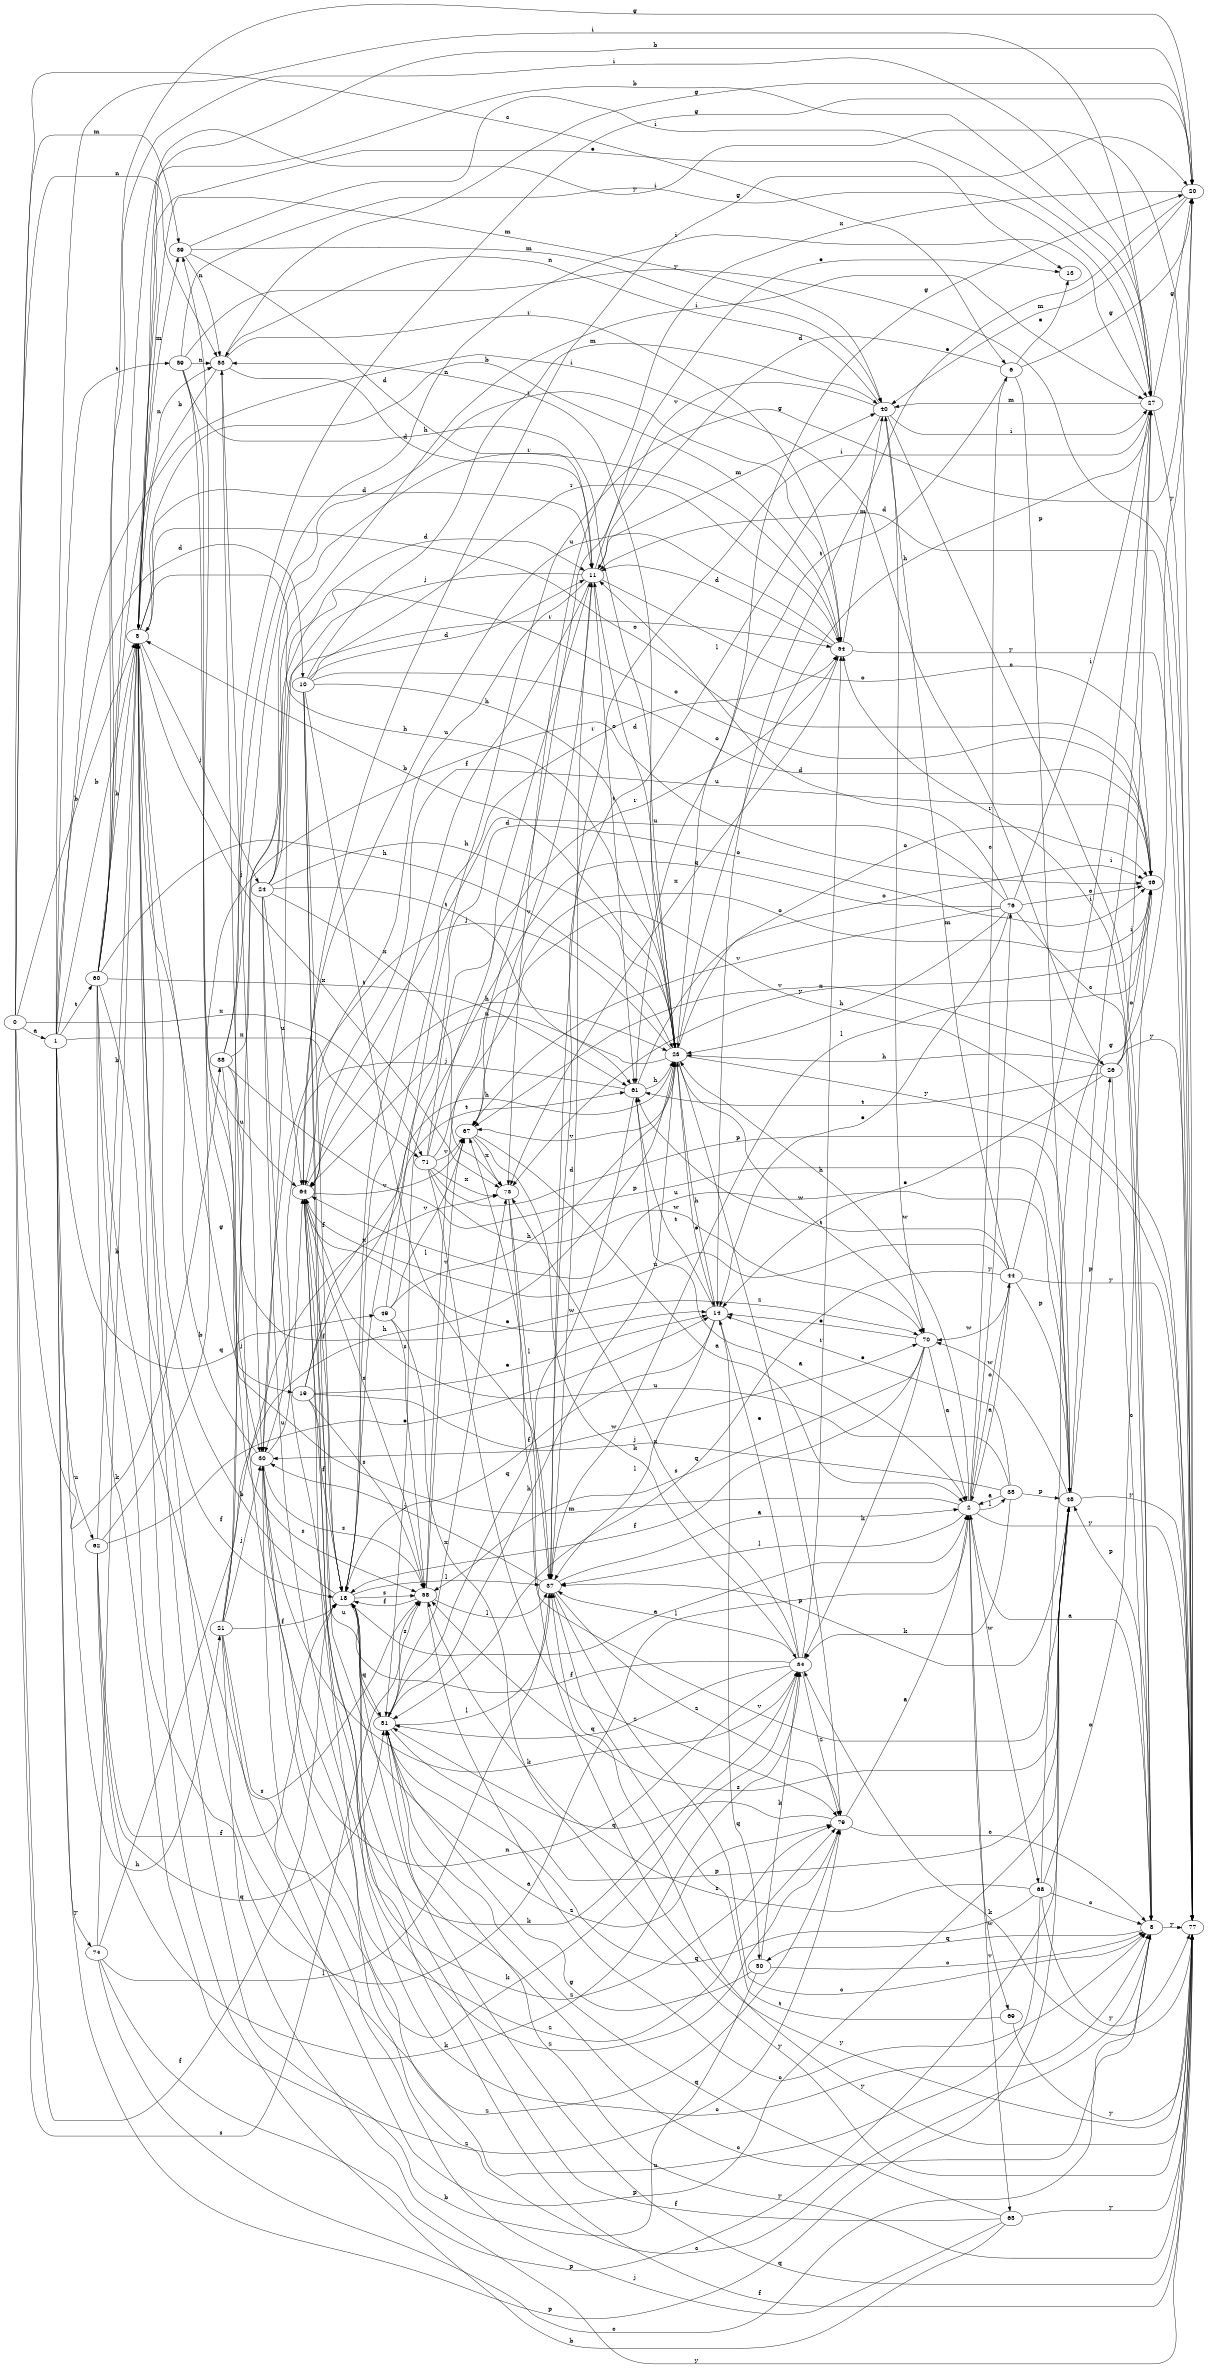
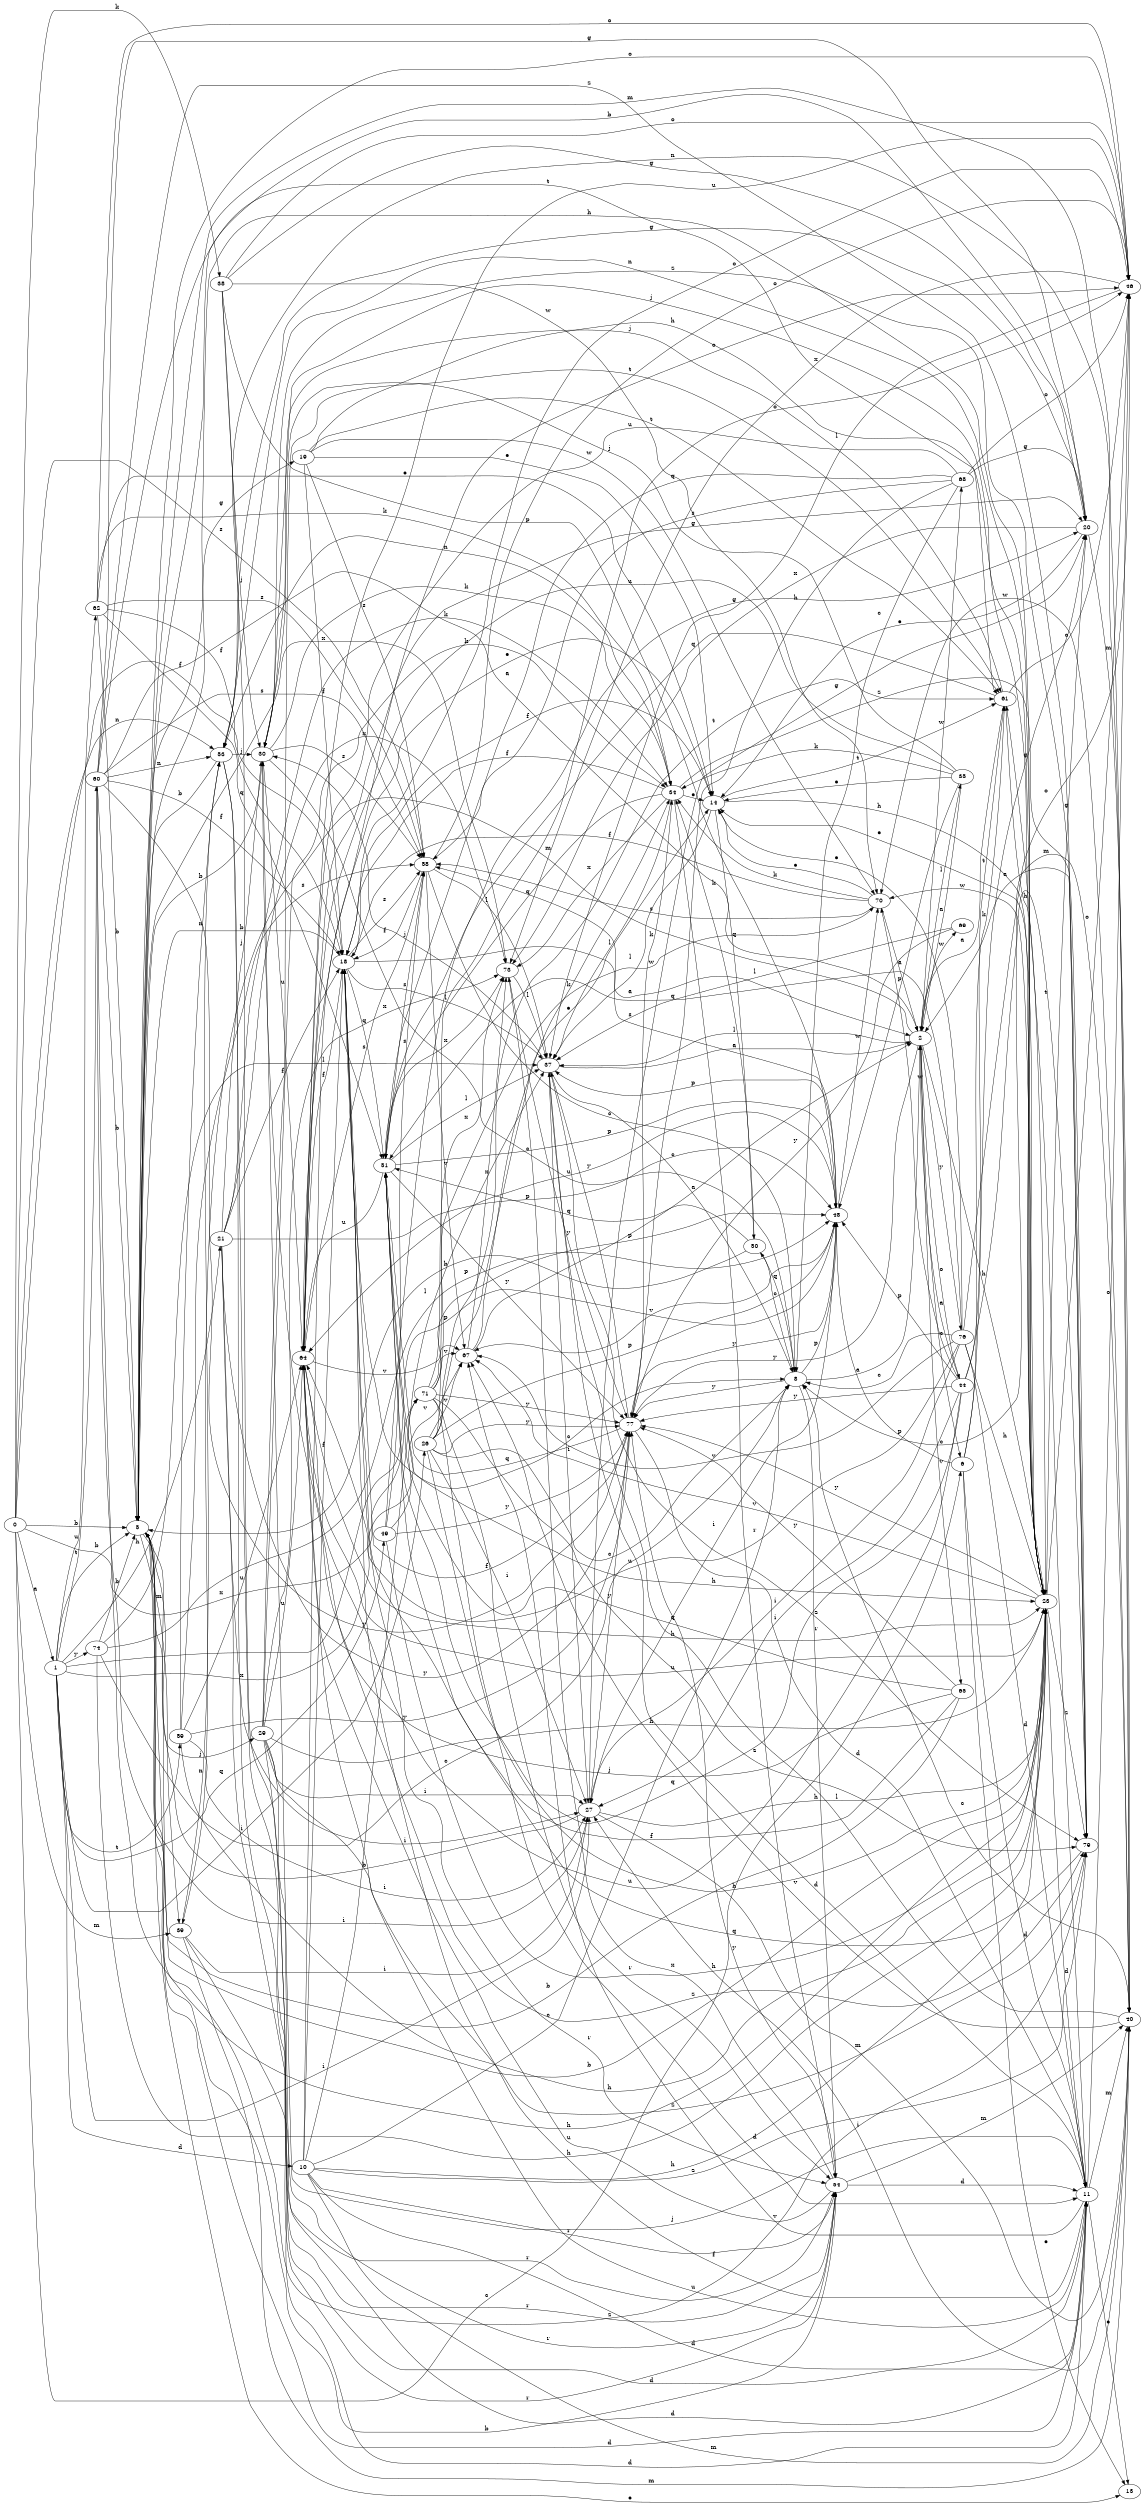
  strict digraph {
    rankdir=LR
    0
    1
    5
    6
    18
    n6 [label=38]
    39
    n8 [label=53]
    58
    71
    10
    21
    26
    27
    48
    49
    59
    60
    62
    74
    23
    11
    13
    19
-   29 [label=24]
+   29
    40
    46
    73
    79
    20
    61
    2
    37
    8
    54
    51
    30
    70
    67
    77
    34
    14
    64
    35
    44
    65
    68
    69
    76
    50
    0 -> 1 [label=a]
    0 -> 5 [label=b]
    0 -> 6 [label=c]
    0 -> 18 [label=f]
    0 -> n6 [label=k]
    0 -> 39 [label=m]
    0 -> n8 [label=n]
    0 -> 58 [label=s]
    0 -> 71 [label=x]
    1 -> 5 [label=b]
    1 -> 71 [label=x]
    1 -> 10 [label=d]
    1 -> 21 [label=h]
    1 -> 26 [label=i]
    1 -> 27 [label=i]
    1 -> 48 [label=p]
    1 -> 49 [label=q]
    1 -> 59 [label=t]
    1 -> 60 [label=t]
    1 -> 62 [label=u]
    1 -> 74 [label=y]
    5 -> 39 [label=m]
    5 -> 23 [label=h]
    5 -> 11 [label=d]
    5 -> 13 [label=e]
    5 -> 19 [label=g]
    5 -> 29 [label=j]
    5 -> 40 [label=m]
    5 -> 46 [label=o]
    5 -> 73 [label=x]
    5 -> 79 [label=z]
    6 -> 48 [label=p]
    6 -> 11 [label=d]
    6 -> 13 [label=e]
    6 -> 20 [label=g]
-   6 -> 61 [label=t]
+   6 -> 61 [label=k]
    18 -> 5 [label=b]
    18 -> 58 [label=s]
    18 -> 46 [label=o]
    18 -> 2 [label=a]
    18 -> 37 [label=l]
    18 -> 8 [label=c]
    18 -> 54 [label=r]
    18 -> 51 [label=q]
    n6 -> 48 [label=p]
    n6 -> 46 [label=o]
    n6 -> 20 [label=g]
    n6 -> 54 [label=r]
    n6 -> 30 [label=j]
    n6 -> 70 [label=w]
    39 -> n8 [label=n]
    39 -> 27 [label=i]
    39 -> 11 [label=d]
    39 -> 40 [label=m]
    n8 -> 5 [label=b]
    n8 -> 11 [label=d]
    n8 -> 20 [label=g]
    n8 -> 54 [label=r]
    n8 -> 30 [label=j]
    58 -> 18 [label=f]
    58 -> 46 [label=o]
    58 -> 37 [label=l]
    58 -> 8 [label=c]
    58 -> 67 [label=v]
    71 -> 48 [label=p]
    71 -> 11 [label=d]
    71 -> 73 [label=x]
    71 -> 79 [label=z]
    71 -> 54 [label=r]
    71 -> 70 [label=w]
    71 -> 67 [label=v]
    71 -> 77 [label=y]
    10 -> 18 [label=f]
    10 -> 23 [label=h]
    10 -> 11 [label=d]
    10 -> 40 [label=m]
    10 -> 46 [label=o]
    10 -> 79 [label=z]
    10 -> 37 [label=l]
    10 -> 8 [label=c]
    10 -> 54 [label=r]
    21 -> 18 [label=f]
    21 -> 27 [label=i]
    21 -> 48 [label=p]
    21 -> 73 [label=x]
    21 -> 54 [label=r]
    21 -> 30 [label=j]
    21 -> 77 [label=y]
    21 -> 34 [label=k]
    26 -> 27 [label=i]
-   48 -> 26 [label=p]
+   26 -> 48 [label=p]
    26 -> 23 [label=h]
    26 -> 46 [label=o]
    26 -> 61 [label=t]
    26 -> 8 [label=c]
    26 -> 67 [label=v]
    26 -> 77 [label=y]
    26 -> 14 [label=e]
    27 -> 5 [label=b]
    27 -> 23 [label=h]
    27 -> 40 [label=m]
    27 -> 20 [label=g]
    27 -> 77 [label=y]
    48 -> 58 [label=s]
    48 -> 27 [label=i]
    48 -> 37 [label=p]
    48 -> 70 [label=w]
    48 -> 67 [label=v]
    48 -> 77 [label=y]
    48 -> 64 [label=u]
    49 -> 58 [label=s]
    49 -> 23 [label=h]
    49 -> 20 [label=g]
    49 -> 67 [label=v]
    49 -> 77 [label=y]
    59 -> n8 [label=n]
    59 -> 58 [label=s]
    59 -> 27 [label=i]
    59 -> 23 [label=h]
    59 -> 77 [label=y]
    59 -> 64 [label=u]
    60 -> 5 [label=b]
    60 -> 18 [label=f]
    60 -> n8 [label=n]
    60 -> 58 [label=s]
    60 -> 27 [label=i]
    60 -> 23 [label=h]
    60 -> 79 [label=z]
    60 -> 20 [label=g]
    60 -> 61 [label=t]
    60 -> 2 [label=a]
    60 -> 77 [label=y]
    62 -> 5 [label=b]
    62 -> 18 [label=f]
+   62 -> 58 [label=s]
    62 -> 46 [label=o]
    62 -> 51 [label=q]
    62 -> 34 [label=k]
    62 -> 14 [label=e]
    74 -> 5 [label=b]
    74 -> 48 [label=p]
    74 -> 23 [label=h]
    74 -> 37 [label=l]
    74 -> 8 [label=c]
    23 -> 5 [label=b]
    23 -> n8 [label=n]
    23 -> 11 [label=d]
    23 -> 46 [label=o]
    23 -> 79 [label=z]
    23 -> 20 [label=g]
    23 -> 30 [label=j]
    23 -> 70 [label=w]
    23 -> 67 [label=v]
    23 -> 77 [label=y]
    23 -> 14 [label=e]
    23 -> 64 [label=u]
    11 -> 18 [label=f]
    11 -> 13 [label=e]
    11 -> 40 [label=m]
    11 -> 46 [label=o]
    11 -> 61 [label=t]
    11 -> 30 [label=j]
    11 -> 67 [label=v]
    11 -> 64 [label=u]
    19 -> 18 [label=f]
    19 -> 58 [label=s]
    19 -> 23 [label=h]
    19 -> 61 [label=t]
    19 -> 70 [label=w]
    19 -> 14 [label=e]
    29 -> 27 [label=i]
    29 -> 23 [label=h]
    29 -> 11 [label=d]
    29 -> 73 [label=x]
    29 -> 79 [label=z]
    29 -> 61 [label=t]
    29 -> 54 [label=r]
    29 -> 34 [label=k]
    29 -> 64 [label=u]
    40 -> n8 [label=n]
    40 -> 27 [label=i]
    40 -> 37 [label=l]
    40 -> 8 [label=c]
    40 -> 70 [label=w]
    40 -> 67 [label=v]
    46 -> 73 [label=x]
    46 -> 37 [label=l]
    46 -> 64 [label=u]
    73 -> 37 [label=l]
    73 -> 77 [label=y]
    79 -> 2 [label=a]
    79 -> 8 [label=c]
    79 -> 51 [label=q]
    20 -> 5 [label=b]
    20 -> 40 [label=m]
    20 -> 73 [label=x]
    20 -> 14 [label=e]
    61 -> 23 [label=h]
    61 -> 46 [label=o]
    61 -> 2 [label=a]
    61 -> 51 [label=q]
    61 -> 30 [label=j]
    2 -> 6 [label=c]
    2 -> 39 [label=m]
    2 -> 23 [label=h]
    2 -> 37 [label=l]
    2 -> 77 [label=y]
    2 -> 35 [label=l]
    2 -> 44 [label=o]
    2 -> 65 [label=v]
    2 -> 68 [label=w]
    2 -> 69 [label=w]
    2 -> 76 [label=y]
-   27 -> 37 [label=i]
+   37 -> 27 [label=i]
    37 -> 11 [label=d]
    37 -> 79 [label=z]
    37 -> 2 [label=a]
    37 -> 8 [label=c]
    37 -> 30 [label=j]
    8 -> 48 [label=p]
    8 -> 2 [label=a]
    8 -> 54 [label=r]
    8 -> 77 [label=y]
    8 -> 50 [label=q]
    54 -> 5 [label=b]
    54 -> 11 [label=d]
    54 -> 40 [label=m]
    54 -> 73 [label=x]
    54 -> 77 [label=y]
    54 -> 64 [label=u]
    51 -> 58 [label=s]
    51 -> 48 [label=p]
    51 -> 23 [label=h]
    51 -> 73 [label=x]
    51 -> 37 [label=l]
    51 -> 77 [label=y]
    51 -> 64 [label=u]
    30 -> 5 [label=b]
    30 -> 58 [label=s]
    30 -> 79 [label=z]
    30 -> 8 [label=c]
    30 -> 34 [label=k]
    30 -> 64 [label=u]
    70 -> 18 [label=f]
    70 -> 58 [label=s]
    70 -> 2 [label=a]
    70 -> 34 [label=k]
    70 -> 14 [label=e]
    67 -> 73 [label=x]
    67 -> 2 [label=a]
    67 -> 34 [label=k]
    77 -> 18 [label=f]
    77 -> 11 [label=d]
    77 -> 37 [label=y]
    77 -> 51 [label=q]
    77 -> 34 [label=k]
    34 -> 18 [label=f]
    34 -> n8 [label=n]
    34 -> 73 [label=x]
    34 -> 79 [label=z]
    34 -> 37 [label=l]
    34 -> 54 [label=r]
    34 -> 51 [label=q]
    34 -> 14 [label=e]
    14 -> 18 [label=f]
    14 -> 23 [label=h]
    14 -> 61 [label=t]
    14 -> 37 [label=l]
    14 -> 50 [label=q]
    64 -> 18 [label=f]
    64 -> 58 [label=s]
    64 -> 23 [label=h]
    64 -> 79 [label=z]
    64 -> 20 [label=g]
    64 -> 67 [label=v]
    64 -> 14 [label=e]
    35 -> 48 [label=p]
    35 -> 2 [label=a]
    35 -> 30 [label=j]
    35 -> 34 [label=k]
    35 -> 14 [label=e]
    35 -> 64 [label=u]
    44 -> 27 [label=i]
    44 -> 48 [label=p]
    44 -> 40 [label=m]
    44 -> 61 [label=t]
    44 -> 2 [label=a]
    44 -> 51 [label=q]
    44 -> 70 [label=w]
    44 -> 77 [label=y]
    44 -> 64 [label=u]
    65 -> 5 [label=b]
    65 -> 18 [label=f]
    65 -> 51 [label=q]
    65 -> 30 [label=j]
    65 -> 77 [label=y]
    68 -> 58 [label=s]
    68 -> 46 [label=o]
    68 -> 20 [label=g]
    68 -> 8 [label=c]
    68 -> 51 [label=q]
-   68 -> 77 [label=y]
+   68 -> 77 [label=h]
    68 -> 64 [label=u]
-   69 -> 37 [label=t]
+   69 -> 37 [label=l]
    69 -> 77 [label=y]
    76 -> 27 [label=i]
    76 -> 23 [label=h]
    76 -> 11 [label=d]
    76 -> 46 [label=o]
    76 -> 8 [label=c]
    76 -> 51 [label=q]
    76 -> 67 [label=v]
    76 -> 14 [label=e]
    76 -> 64 [label=u]
    50 -> 5 [label=b]
    50 -> 8 [label=c]
-   50 -> 51 [label=g]
+   50 -> 51 [label=q]
    50 -> 34 [label=k]
  }
